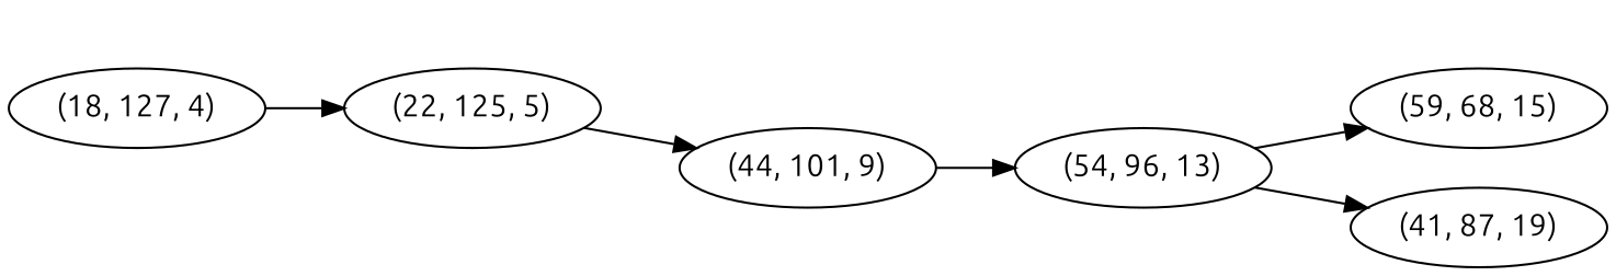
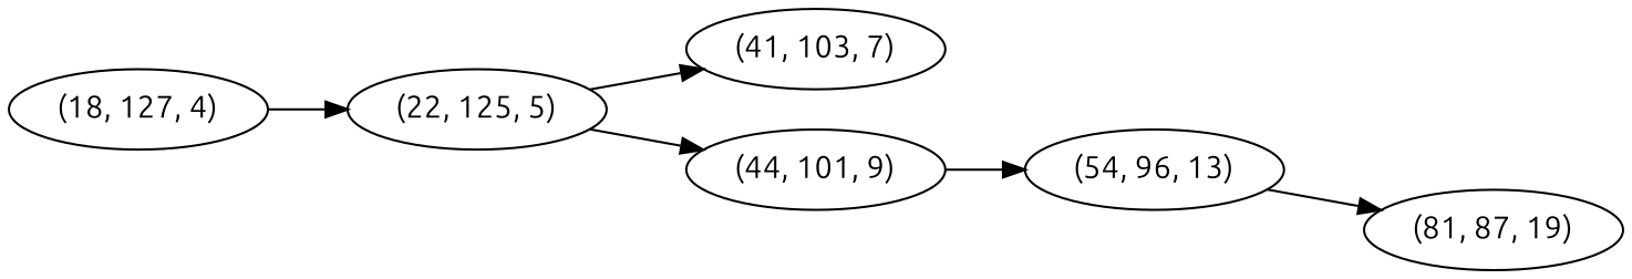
  digraph {
    fontname=Ubuntu
    rankdir=LR
    node [fontname=Ubuntu]
    edge [fontname=Ubuntu]
    "(18, 127, 4)"
    "(22, 125, 5)"
+   "(41, 103, 7)"
    "(44, 101, 9)"
    "(54, 96, 13)"
-   "(59, 68, 15)"
-   "(81, 87, 19)" [label="(41, 87, 19)"]
+   "(81, 87, 19)"
    "(18, 127, 4)" -> "(22, 125, 5)"
+   "(22, 125, 5)" -> "(41, 103, 7)"
    "(22, 125, 5)" -> "(44, 101, 9)"
    "(44, 101, 9)" -> "(54, 96, 13)"
-   "(54, 96, 13)" -> "(59, 68, 15)"
    "(54, 96, 13)" -> "(81, 87, 19)"
  }
